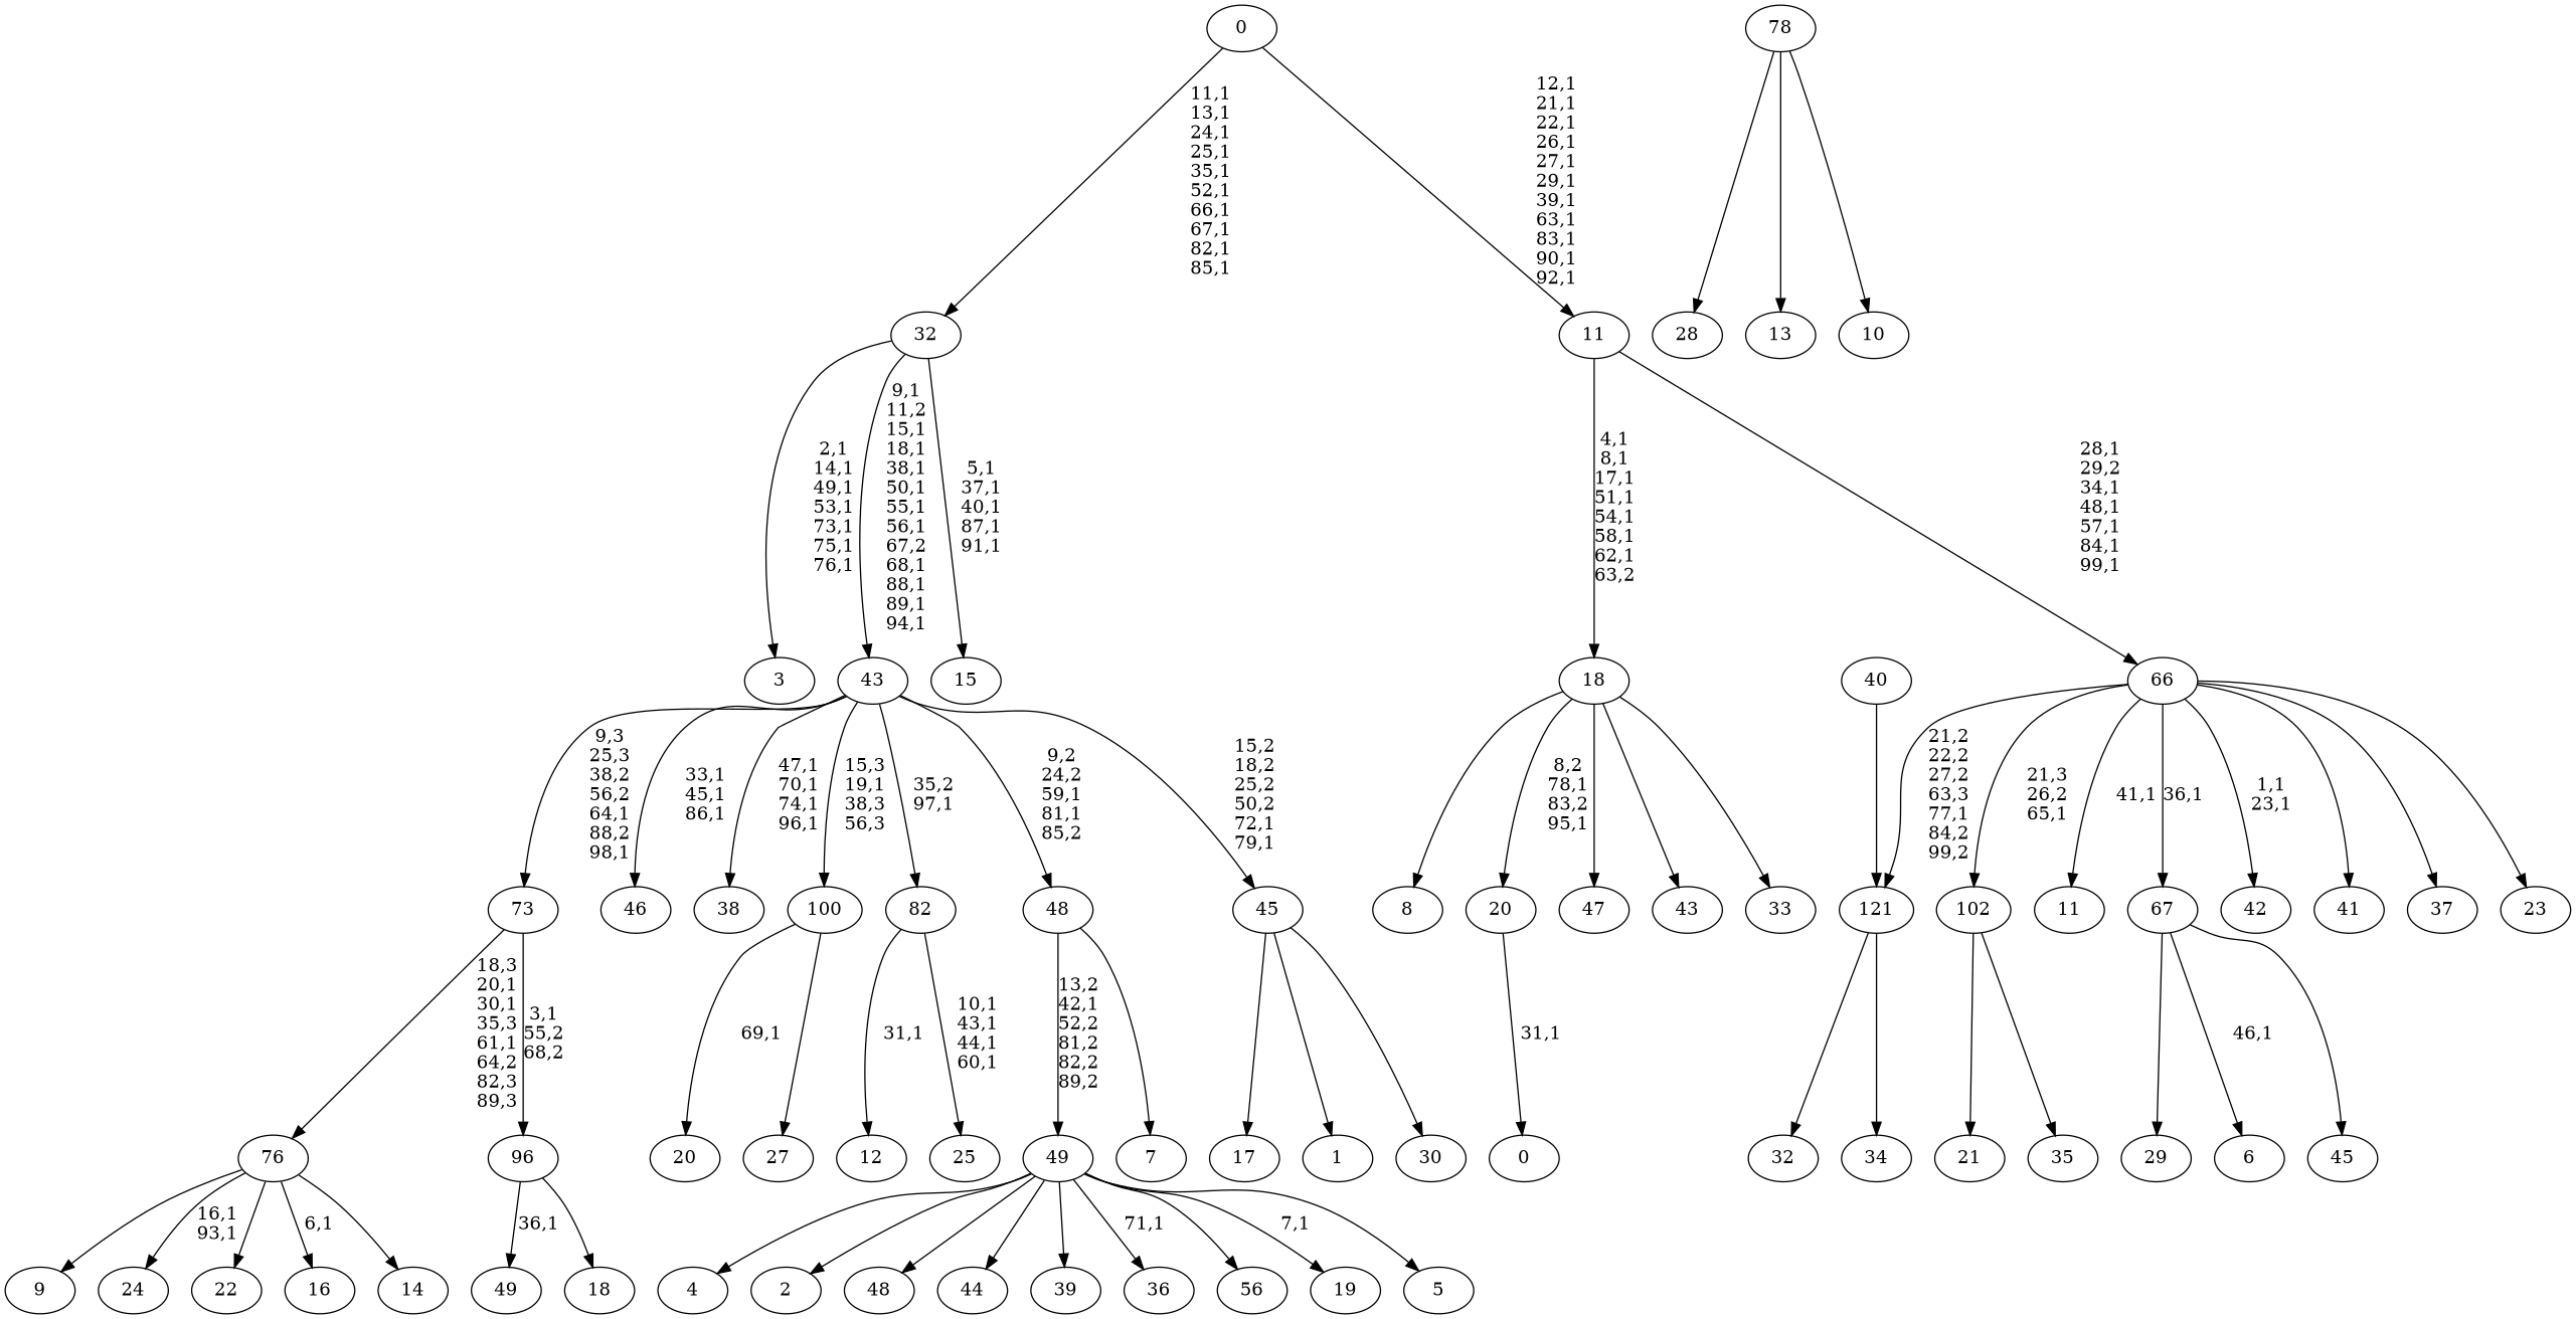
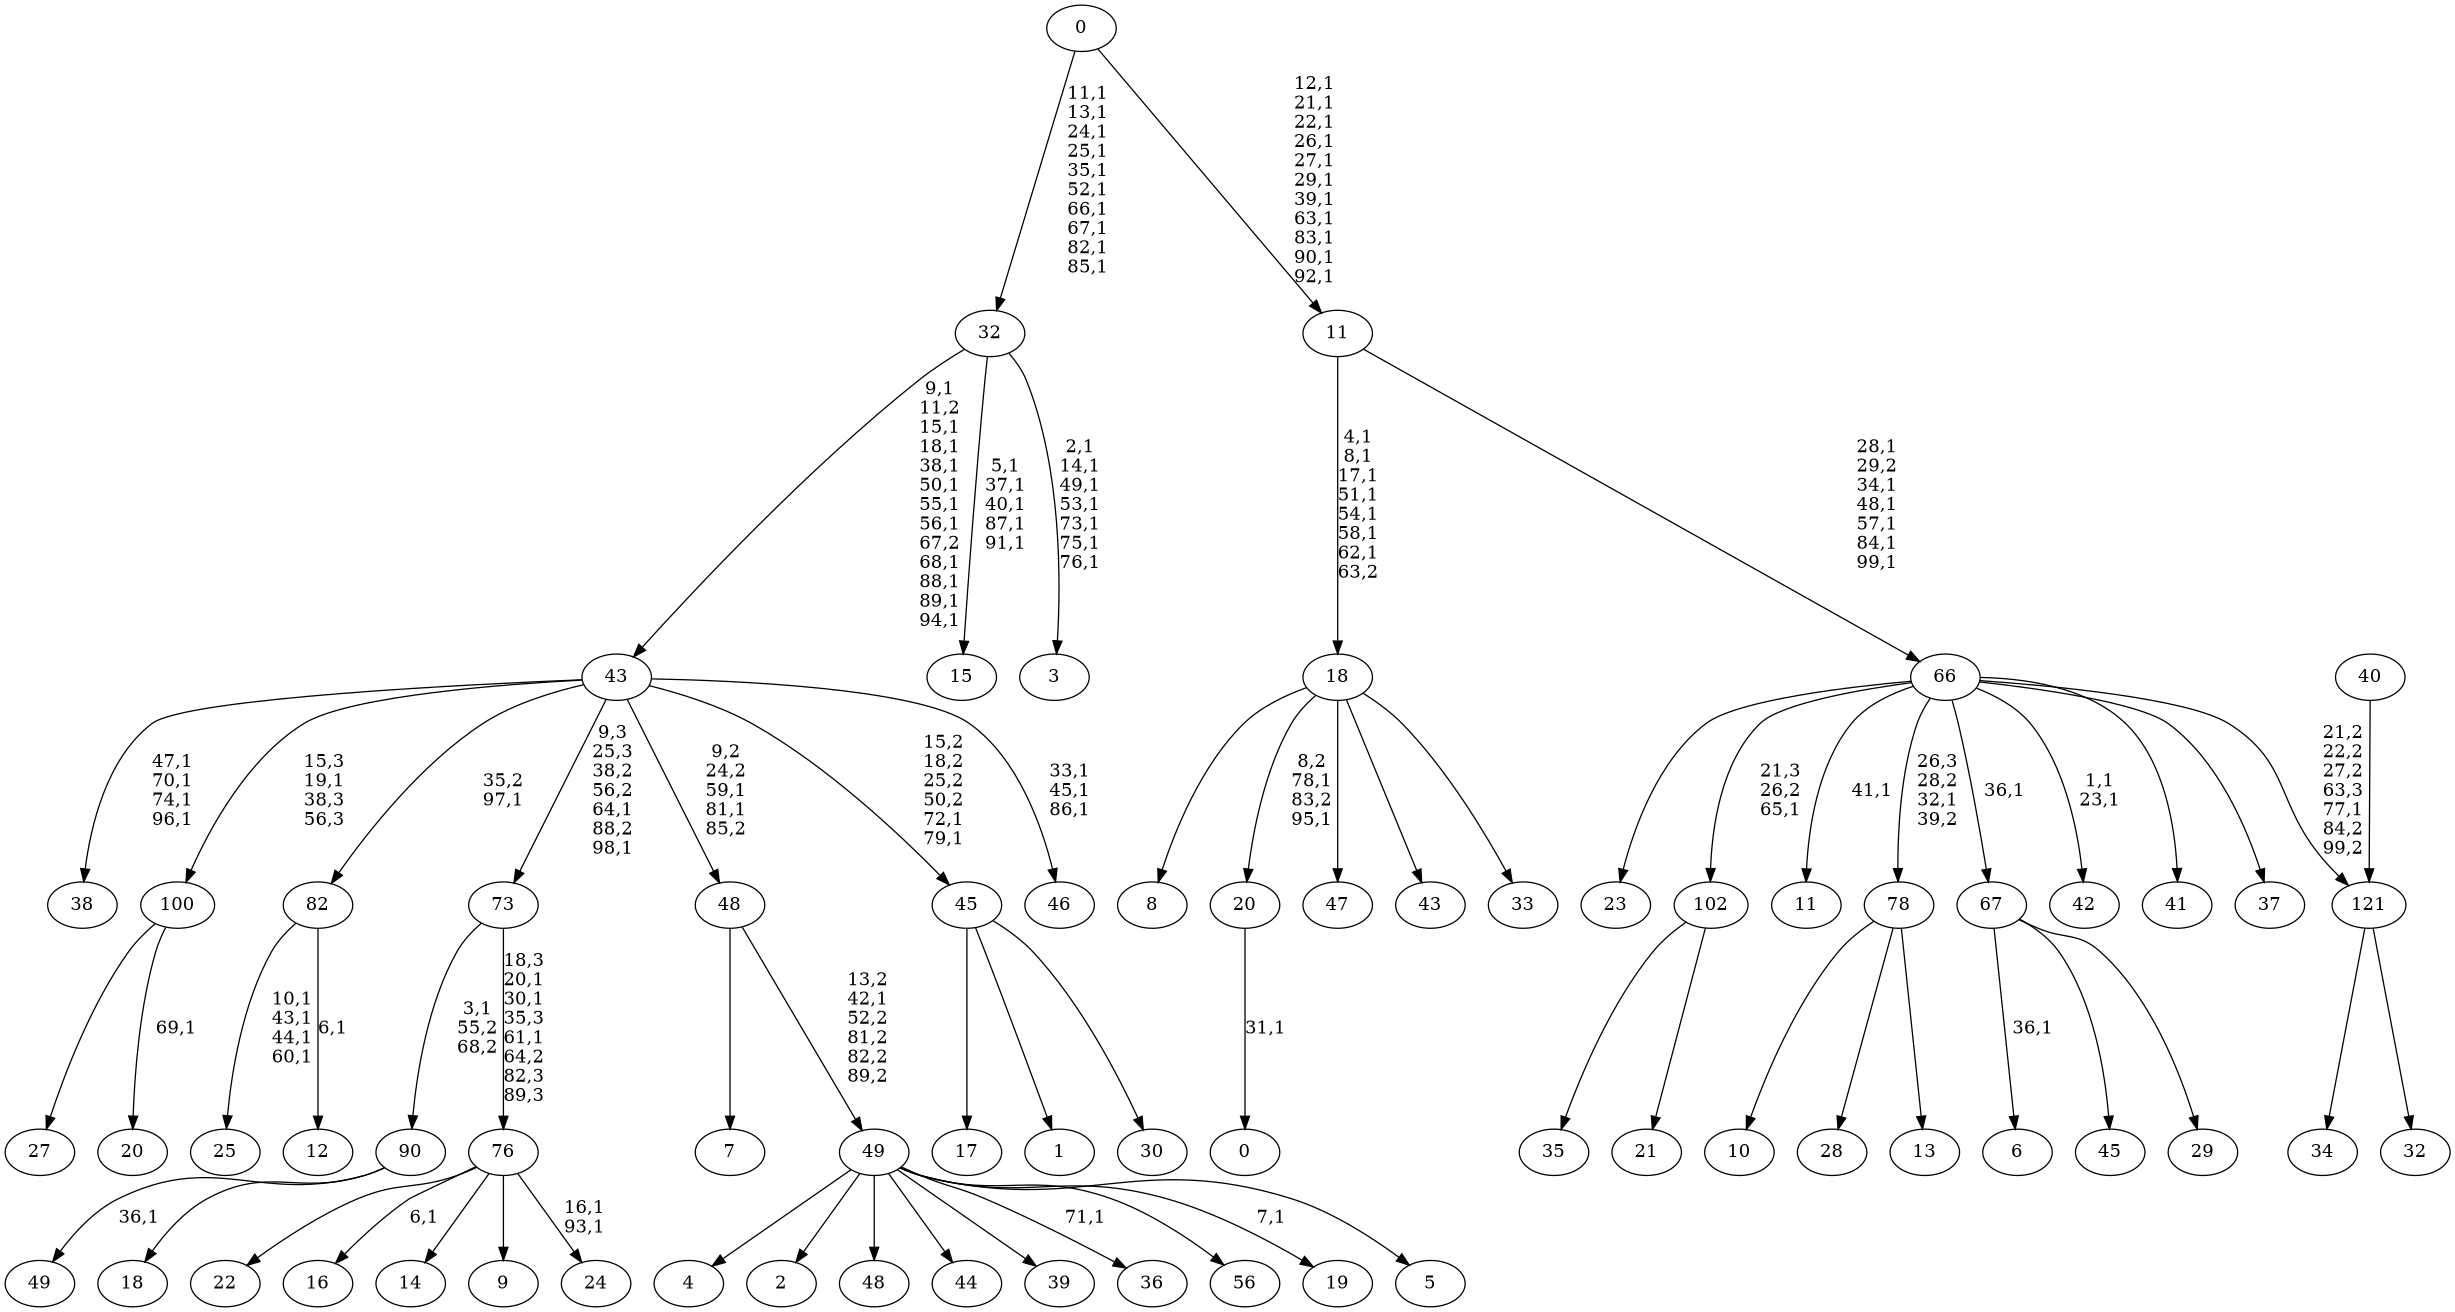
  digraph {
    n1 [label=49]
    n2 [label=48]
    n3 [label=47]
    n4 [label=46]
    n5 [label=45]
    n6 [label=44]
    n7 [label=43]
    n8 [label=42]
    n9 [label=41]
    n10 [label=40]
    121
    n12 [label=39]
    n13 [label=38]
    n14 [label=37]
    n15 [label=36]
    n16 [label=35]
    n17 [label=34]
    n18 [label=33]
    n19 [label=32]
    n20 [label=30]
    n21 [label=29]
    n22 [label=28]
    n23 [label=27]
    n24 [label=56]
    n25 [label=25]
    n26 [label=24]
    n27 [label=23]
    n28 [label=22]
    n29 [label=21]
    n30 [label=102]
    n31 [label=20]
    100
    n33 [label=19]
    n34 [label=18]
-   96
+   96 [label=90]
    n36 [label=17]
    n37 [label=16]
    n38 [label=15]
    n39 [label=14]
    n40 [label=13]
    n41 [label=12]
    82
    n43 [label=11]
    n44 [label=10]
    78
    n46 [label=9]
    76
    73
    n49 [label=8]
    n50 [label=7]
    n51 [label=6]
    67
    66
    n54 [label=5]
    n55 [label=4]
    n56 [label=3]
    n57 [label=2]
    49
    48
    n60 [label=1]
    45
    43
    32
    n64 [label=0]
    20
    18
    11
    0
    n10 -> 121
    121 -> n17
    121 -> n19
    n30 -> n16
    n30 -> n29
    100 -> n23
    100 -> n31 [label="69,1"]
    96 -> n1 [label="36,1"]
    96 -> n34
    82 -> n25 [label="10,1\n43,1\n44,1\n60,1"]
-   82 -> n41 [label="31,1"]
+   82 -> n41 [label="6,1"]
    78 -> n22
    78 -> n40
    78 -> n44
    76 -> n26 [label="16,1\n93,1"]
    76 -> n28
    76 -> n37 [label="6,1"]
    76 -> n39
    76 -> n46
    73 -> 96 [label="3,1\n55,2\n68,2"]
    73 -> 76 [label="18,3\n20,1\n30,1\n35,3\n61,1\n64,2\n82,3\n89,3"]
    67 -> n5
    67 -> n21
-   67 -> n51 [label="46,1"]
+   67 -> n51 [label="36,1"]
    66 -> n8 [label="1,1\n23,1"]
    66 -> n9
    66 -> 121 [label="21,2\n22,2\n27,2\n63,3\n77,1\n84,2\n99,2"]
    66 -> n14
    66 -> n27
    66 -> n30 [label="21,3\n26,2\n65,1"]
    66 -> n43 [label="41,1"]
+   66 -> 78 [label="26,3\n28,2\n32,1\n39,2"]
    66 -> 67 [label="36,1"]
    49 -> n2
    49 -> n6
    49 -> n12
    49 -> n15 [label="71,1"]
    49 -> n24
    49 -> n33 [label="7,1"]
    49 -> n54
    49 -> n55
    49 -> n57
    48 -> n50
    48 -> 49 [label="13,2\n42,1\n52,2\n81,2\n82,2\n89,2"]
    45 -> n20
    45 -> n36
    45 -> n60
    43 -> n4 [label="33,1\n45,1\n86,1"]
    43 -> n13 [label="47,1\n70,1\n74,1\n96,1"]
    43 -> 100 [label="15,3\n19,1\n38,3\n56,3"]
    43 -> 82 [label="35,2\n97,1"]
    43 -> 73 [label="9,3\n25,3\n38,2\n56,2\n64,1\n88,2\n98,1"]
    43 -> 48 [label="9,2\n24,2\n59,1\n81,1\n85,2"]
    43 -> 45 [label="15,2\n18,2\n25,2\n50,2\n72,1\n79,1"]
    32 -> n38 [label="5,1\n37,1\n40,1\n87,1\n91,1"]
    32 -> n56 [label="2,1\n14,1\n49,1\n53,1\n73,1\n75,1\n76,1"]
    32 -> 43 [label="9,1\n11,2\n15,1\n18,1\n38,1\n50,1\n55,1\n56,1\n67,2\n68,1\n88,1\n89,1\n94,1"]
    20 -> n64 [label="31,1"]
    18 -> n3
    18 -> n7
    18 -> n18
    18 -> n49
    18 -> 20 [label="8,2\n78,1\n83,2\n95,1"]
    11 -> 66 [label="28,1\n29,2\n34,1\n48,1\n57,1\n84,1\n99,1"]
    11 -> 18 [label="4,1\n8,1\n17,1\n51,1\n54,1\n58,1\n62,1\n63,2"]
    0 -> 32 [label="11,1\n13,1\n24,1\n25,1\n35,1\n52,1\n66,1\n67,1\n82,1\n85,1"]
    0 -> 11 [label="12,1\n21,1\n22,1\n26,1\n27,1\n29,1\n39,1\n63,1\n83,1\n90,1\n92,1"]
  }
